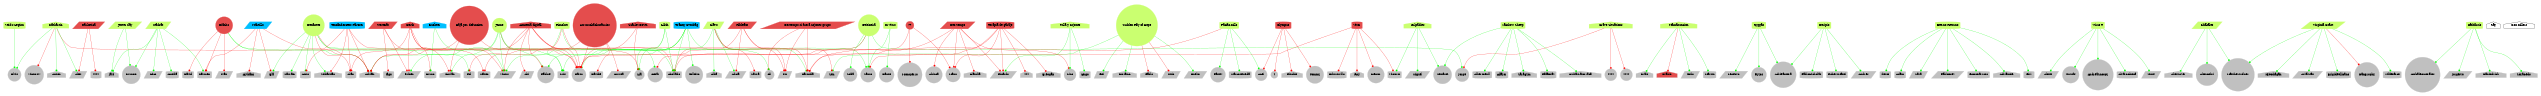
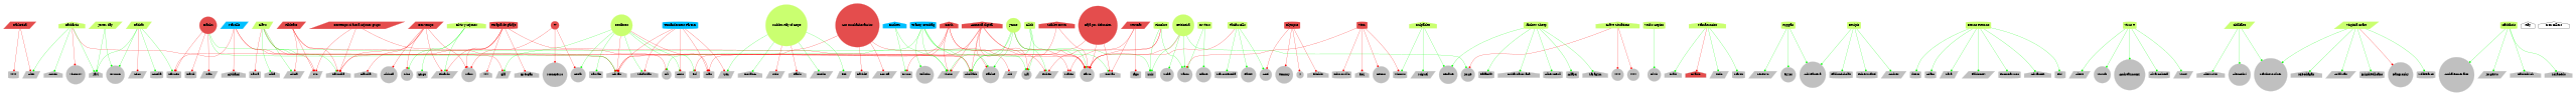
  digraph {
    root=Farto
    splines=true
    node [color=grey shape=cylinder style=filled]
    edge [arrowhead=dot color=green]
    n1 [color="#e44d4d" label="Dianhø" shape=circle]
    n2 [label=Luis]
    n3 [label="Iván" shape=parallelogram]
    n4 [label=Karmen]
    n5 [label="Adrián" shape=house]
    n6 [label=David]
    n7 [color="#caff70" label=Clavo shape=parallelogram]
    n8 [label=Alicia shape=parallelogram]
    n9 [label="Karmiña" shape=house]
    n10 [label=Alba shape=house]
    n11 [label=Ivo shape=parallelogram]
    n12 [label=Laura]
    n13 [color="#caff70" label=Feiticeira shape=circle]
    n14 [label=Santo shape=circle]
    n15 [label="Sofía" shape=circle]
    n16 [label=Jorge shape=circle]
    n17 [label=Farto shape=circle]
    n18 [color="#caff70" label=Rimshot]
    n19 [label=Mateo]
    n20 [color="#caff70" label=Denantes shape=circle]
    n21 [label=Ela shape=parallelogram]
    n22 [label=Anxo]
    n23 [label="Sebastián" shape=house]
    n24 [label=Pol]
    n25 [label=LauraD]
    n26 [label=Alan]
    n27 [label=Cesar shape=circle]
    n28 [color="#caff70" label="In Vitro"]
    n29 [label=Dante shape=circle]
    n30 [color="#caff70" label=Kathartic shape=house]
    n31 [label=Alex shape=parallelogram]
    n32 [label=VictorIV shape=circle]
    n33 [label="Antón" shape=house]
    n34 [label=Elvis shape=circle]
    n35 [color="#e44d4d" label="Des/tempo" shape=parallelogram]
    n36 [label=Manu shape=circle]
    n37 [label=Ricardo shape=parallelogram]
    n38 [label=Lino shape=circle]
    n39 [label=Ahinoa shape=circle]
    n40 [label=Claudia shape=house]
    n41 [color="#caff70" label=Mamasuncion shape=house]
    n42 [label=Brais shape=house]
    n43 [fillcolor="#e44d4d" label=BraisB shape=house]
    n44 [label="Toño" shape=parallelogram]
    n45 [label="Martín"]
    n46 [color="#caff70" label="Jünne" shape=circle]
    n47 [label=Abollado]
    n48 [label="Rubén" shape=parallelogram]
    n49 [label=Dorian shape=house]
    n50 [label=PabloP shape=circle]
    n51 [label=Victor shape=parallelogram]
    n52 [color="#e44d4d" label="Baja por defunción" shape=circle]
    n53 [color="#e44d4d" label=RadRats shape=parallelogram]
    n54 [color="#e44d4d" label="Görth" shape=house]
    n55 [label=Bruno]
    n56 [color="#e44d4d" label="Amnesia digital" shape=house]
    n57 [label=Lia shape=circle]
    n58 [label=Aki shape=parallelogram]
    n59 [color="#caff70" label="Sudden Ray of Hope" shape=circle]
    n60 [label=DorianG shape=house]
    n61 [label=Sen shape=parallelogram]
    n62 [label=Pablo shape=house]
    n63 [label=Uxio shape=parallelogram]
    n64 [label=Eneko shape=parallelogram]
    n65 [label=Rei shape=parallelogram]
    n66 [color="#caff70" label=Nadsat shape=parallelogram]
    n67 [label=BrunoB shape=circle]
    n68 [label=Nico shape=parallelogram]
    n69 [label=Amelia]
    n70 [label=Javi shape=house]
    n71 [color="#00bfff" label=Bushter shape=house]
    n72 [color="#e44d4d" label="Terapia de garaje"]
    n73 [label="???" shape=house]
    n74 [label="Breogán" shape=house]
    n75 [color="#caff70" label="Jester day" shape=parallelogram]
-   n76 [color="#caff70" label="Polla y cojones" shape=house]
+   n76 [color="#caff70" label="Elvis y cojones" shape=house]
    n77 [label=Hugo]
    n78 [color="#caff70" label=Lilith]
    n79 [color="#e44d4d" label=WestBat shape=parallelogram]
    n80 [label=Iago]
    n81 [color="#e44d4d" label="Scarlet Down" shape=house]
    n82 [color="#e44d4d" label=Narkotica shape=parallelogram]
    n83 [label="????"]
    n84 [color="#caff70" label="Grave Situations" shape=house]
    n85 [label="????" shape=circle]
    n86 [label="????" shape=circle]
    n87 [color="#e44d4d" label="Destempo si fuera cojones grupo" shape=parallelogram]
    n88 [label=Oli shape=circle]
    n89 [color="#e44d4d" label="??" shape=circle]
    n90 [label=Monoperro shape=circle]
    n91 [color="#00bfff" label=Martillo shape=parallelogram]
    n92 [label=Aythami shape=house]
    n93 [color="#00bfff" label="Tranny Cvntbag"]
    n94 [label=Tolleito shape=circle]
    n95 [color="#00bfff" label="TIncandescent Partner"]
    n96 [color="#caff70" label="Void's Legion"]
    n97 [color="#e44d4d" label="Los muchachosaurios" shape=circle]
    n98 [label=DavidP]
    n99 [label=Correa shape=parallelogram]
    n100 [color="#caff70" label=Ryggan]
    n101 [label=LeoPozo shape=parallelogram]
    n102 [label=Ryzos shape=circle]
    n103 [label=AdriPantera shape=circle]
    n104 [color="#caff70" label=Deripio]
    n105 [label=PabloNicholas]
    n106 [label=RobertMatei]
    n107 [label="Andrés" shape=parallelogram]
    n108 [color="#caff70" label=Kulpables shape=house]
    n109 [label=Miguel shape=parallelogram]
    n110 [label=VictorK]
    n111 [label=KenauR shape=circle]
    n112 [label=IkerE]
    n113 [color="#caff70" label="Eterno Retorno"]
    n114 [label=Adam]
    n115 [label=Lara shape=parallelogram]
    n116 [label="PabloDíez" shape=parallelogram]
    n117 [label="RocíoBarroso"]
    n118 [label="AdriánER" shape=house]
    n119 [label=Riri]
    n120 [color="#caff70" label="rainbow Sheep"]
    n121 [label=AlbertoRull]
    n122 [label=Alfajor]
    n123 [label=Saragzm shape=house]
    n124 [label=RafaDiaz]
    n125 [label=GuitarLatorraca shape=house]
    n126 [color="#caff70" label="Virus T"]
    n127 [label=AlexT shape=parallelogram]
    n128 [label=YusufT shape=circle]
    n129 [label=AndreaSnoopy shape=circle]
    n130 [label=AlvaroCheca]
    n131 [label=YunT shape=parallelogram]
    n132 [color="#caff70" label=Chakales shape=parallelogram]
    n133 [label=AlexSozer shape=house]
    n134 [label=MatthewMilner shape=circle]
    n135 [label=AlexCebri shape=circle]
    n136 [color="#caff70" label="Virginia Coast" shape=parallelogram]
    n137 [label=ArialWax shape=parallelogram]
    n138 [label=BrigidPellicano]
    n139 [label=DanBrophy shape=circle]
    n140 [label=WilfPearce]
    n141 [label=KyeOhagan shape=house]
    n142 [color="#caff70" label=Katharsis]
    n143 [label="AníbalRomerales" shape=circle]
    n144 [label=JorgeIvo shape=parallelogram]
    n145 [label=DaniEdrich shape=house]
    n146 [label=SoyaCedo shape=house]
    n147 [color="#e44d4d" label=Vitor]
    n148 [label=EduMurillo]
    n149 [label=Roy shape=house]
    n150 [label="Héctor" shape=circle]
    n151 [color="#caff70" label="Pacific Kills"]
    n152 [label=Acei shape=circle]
    n153 [label=PaxTv shape=circle]
    n154 [label=MarcosRueda]
    n155 [color="#e44d4d" label=Olympus]
    n156 [label=Ritchie shape=house]
    n157 [label=Tommy shape=circle]
    n158 [label="?" shape=circle]
    n159 [label=Ray shape=house color="" style=""]
    "Iron Killers" [shape=house color="" style=""]
    n1 -> n2 [label=" "]
    n1 -> n3 [color=red label=" "]
    n1 -> n4 [color=red label=" "]
    n1 -> n5 [label=" "]
    n1 -> n6 [color=red label=" "]
    n7 -> n5 [label=" "]
    n7 -> n8 [label=" "]
    n7 -> n9 [label=" "]
    n7 -> n10 [label=" "]
    n7 -> n11 [color=red label=" "]
    n7 -> n12 [color=red label=" "]
    n13 -> n2 [label=" "]
    n13 -> n14 [label=" "]
    n13 -> n15 [label=" "]
    n13 -> n16 [label=" "]
    n13 -> n17 [color=red label=" "]
    n18 -> n2 [label=" "]
    n18 -> n14 [label=" "]
    n18 -> n17 [color=red label=" "]
    n18 -> n19 [color=red label=" "]
    n20 -> n5 [color=red label=" "]
    n20 -> n21 [label=" "]
    n20 -> n22 [label=" "]
    n20 -> n23 [label=" "]
    n20 -> n24 [label=" "]
    n20 -> n25 [label=" "]
    n20 -> n26 [color=red label=" "]
    n20 -> n27 [label=" "]
    n28 -> n14 [label=" "]
    n28 -> n29 [label=" "]
    n30 -> n17 [color=red label=" "]
    n30 -> n31 [label=" "]
    n30 -> n32 [color=red label=" "]
    n30 -> n33 [label=" "]
-   n30 -> n34 [label=" "]
+   n30 -> n70 [label=" "]
    n35 -> n9 [color=red label=" "]
    n35 -> n36 [color=red label=" "]
    n35 -> n37 [color=red label=" "]
    n35 -> n38 [color=red label=" "]
    n35 -> n39 [color=red label=" "]
    n35 -> n40 [color=red label=" "]
    n41 -> n42 [label=" "]
    n41 -> n43 [color=red label=" "]
    n41 -> n44 [label=" "]
    n41 -> n45 [label=" "]
    n46 -> n17 [color=red label=" "]
    n46 -> n47 [label=" "]
    n46 -> n48 [label=" "]
    n46 -> n49 [label=" "]
    n46 -> n50 [label=" "]
    n46 -> n51 [label=" "]
    n52 -> n5 [color=red label=" "]
    n52 -> n17 [color=red label=" "]
    n52 -> n49 [color=red label=" "]
    n53 -> n8 [color=red label=" "]
    n53 -> n9 [color=red label=" "]
    n53 -> n11 [color=red label=" "]
    n53 -> n47 [color=red label=" "]
    n54 -> n19 [color=red label=" "]
    n54 -> n26 [color=red label=" "]
    n54 -> n48 [color=red label=" "]
    n54 -> n51 [color=red label=" "]
    n54 -> n55 [color=red label=" "]
    n56 -> n5 [color=red label=" "]
    n56 -> n17 [color=red label=" "]
    n56 -> n47 [color=red label=" "]
    n56 -> n50 [color=red label=" "]
    n56 -> n51 [color=red label=" "]
    n56 -> n57 [color=red label=" "]
    n56 -> n58 [color=red label=" "]
    n59 -> n60 [label=" "]
    n59 -> n61 [label=" "]
    n59 -> n62 [color=red label=" "]
    n59 -> n63 [color=red label=" "]
    n59 -> n64 [label=" "]
    n59 -> n65 [label=" "]
    n66 -> n4 [label=" "]
    n66 -> n67 [label=" "]
-   n66 -> n68 [label=" "]
+   n66 -> n68 [color=red label=" "]
    n66 -> n69 [label=" "]
    n66 -> n70 [label=" "]
    n71 -> n51 [label=" "]
    n71 -> n55 [label=" "]
    n72 -> n9 [color=red label=" "]
    n72 -> n36 [color=red label=" "]
    n72 -> n37 [color=red label=" "]
    n72 -> n47 [color=red label=" "]
    n72 -> n73 [color=red label=" "]
    n72 -> n74 [color=red label=" "]
    n75 -> n67 [label=" "]
    n75 -> n70 [label=" "]
    n76 -> n37 [label=" "]
    n76 -> n38 [label=" "]
    n76 -> n77 [label=" "]
    n78 -> n17 [label=" "]
    n78 -> n47 [label=" "]
    n78 -> n57 [label=" "]
    n79 -> n48 [color=red label=" "]
    n79 -> n49 [color=red label=" "]
    n79 -> n80 [color=red label=" "]
    n81 -> n17 [color=red label=" "]
    n81 -> n57 [color=red label=" "]
    n82 -> n31 [color=red label=" "]
    n82 -> n83 [color=red label=" "]
    n84 -> n16 [color=red label=" "]
    n84 -> n85 [color=red label=" "]
    n84 -> n86 [color=red label=" "]
    n87 -> n9 [color=red label=" "]
    n87 -> n11 [color=red label=" "]
    n87 -> n88 [color=red label=" "]
    n89 -> n27 [color=red label=" "]
    n89 -> n36 [color=red label=" "]
    n89 -> n90 [color=red label=" "]
    n91 -> n4 [color=red label=" "]
    n91 -> n5 [color=red label=" "]
    n91 -> n21 [color=red label=" "]
    n91 -> n92 [color=red label=" "]
    n93 -> n47 [label=" "]
    n93 -> n50 [label=" "]
    n93 -> n51 [label=" "]
    n93 -> n57 [label=" "]
    n93 -> n88 [label=" "]
    n93 -> n94 [label=" "]
    n95 -> n5 [color=red label=" "]
    n95 -> n22 [color=red label=" "]
    n95 -> n23 [color=red label=" "]
    n95 -> n26 [color=red label=" "]
    n95 -> n61 [color=red label=" "]
    n96 -> n34 [label=" "]
    n97 -> n17 [color=red label=" "]
    n97 -> n24 [color=red label=" "]
    n97 -> n98 [color=red label=" "]
    n97 -> n99 [color=red label=" "]
    n100 -> n101 [label=" "]
    n100 -> n102 [label=" "]
    n100 -> n103 [label=" "]
    n104 -> n103 [label=" "]
    n104 -> n105 [label=" "]
    n104 -> n106 [label=" "]
    n104 -> n107 [label=" "]
    n108 -> n109 [label=" "]
    n108 -> n110 [label=" "]
    n108 -> n111 [label=" "]
    n113 -> n112 [label=" "]
    n113 -> n114 [label=" "]
    n113 -> n115 [label=" "]
    n113 -> n116 [label=" "]
    n113 -> n117 [label=" "]
    n113 -> n118 [label=" "]
    n113 -> n119 [label=" "]
    n120 -> n111 [label=" "]
    n120 -> n121 [label=" "]
    n120 -> n122 [label=" "]
    n120 -> n123 [label=" "]
    n120 -> n124 [label=" "]
    n120 -> n125 [label=" "]
    n126 -> n127 [label=" "]
    n126 -> n128 [label=" "]
    n126 -> n129 [label=" "]
    n126 -> n130 [label=" "]
    n126 -> n131 [label=" "]
    n132 -> n133 [label=" "]
    n132 -> n134 [label=" "]
    n132 -> n135 [label=" "]
    n136 -> n134 [label=" "]
    n136 -> n137 [label=" "]
    n136 -> n138 [label=" "]
    n136 -> n139 [color=red label=" "]
    n136 -> n140 [label=" "]
    n136 -> n141 [label=" "]
    n142 -> n143 [label=" "]
    n142 -> n144 [label=" "]
    n142 -> n145 [label=" "]
    n142 -> n146 [label=" "]
    n147 -> n14 [color=red label=" "]
    n147 -> n110 [color=red label=" "]
    n147 -> n148 [color=red label=" "]
    n147 -> n149 [color=red label=" "]
    n147 -> n150 [color=red label=" "]
    n151 -> n17 [color=red label=" "]
    n151 -> n152 [label=" "]
    n151 -> n153 [label=" "]
    n151 -> n154 [label=" "]
    n155 -> n152 [color=red label=" "]
    n155 -> n156 [color=red label=" "]
    n155 -> n157 [color=red label=" "]
    n155 -> n158 [color=red label=" "]
  }
